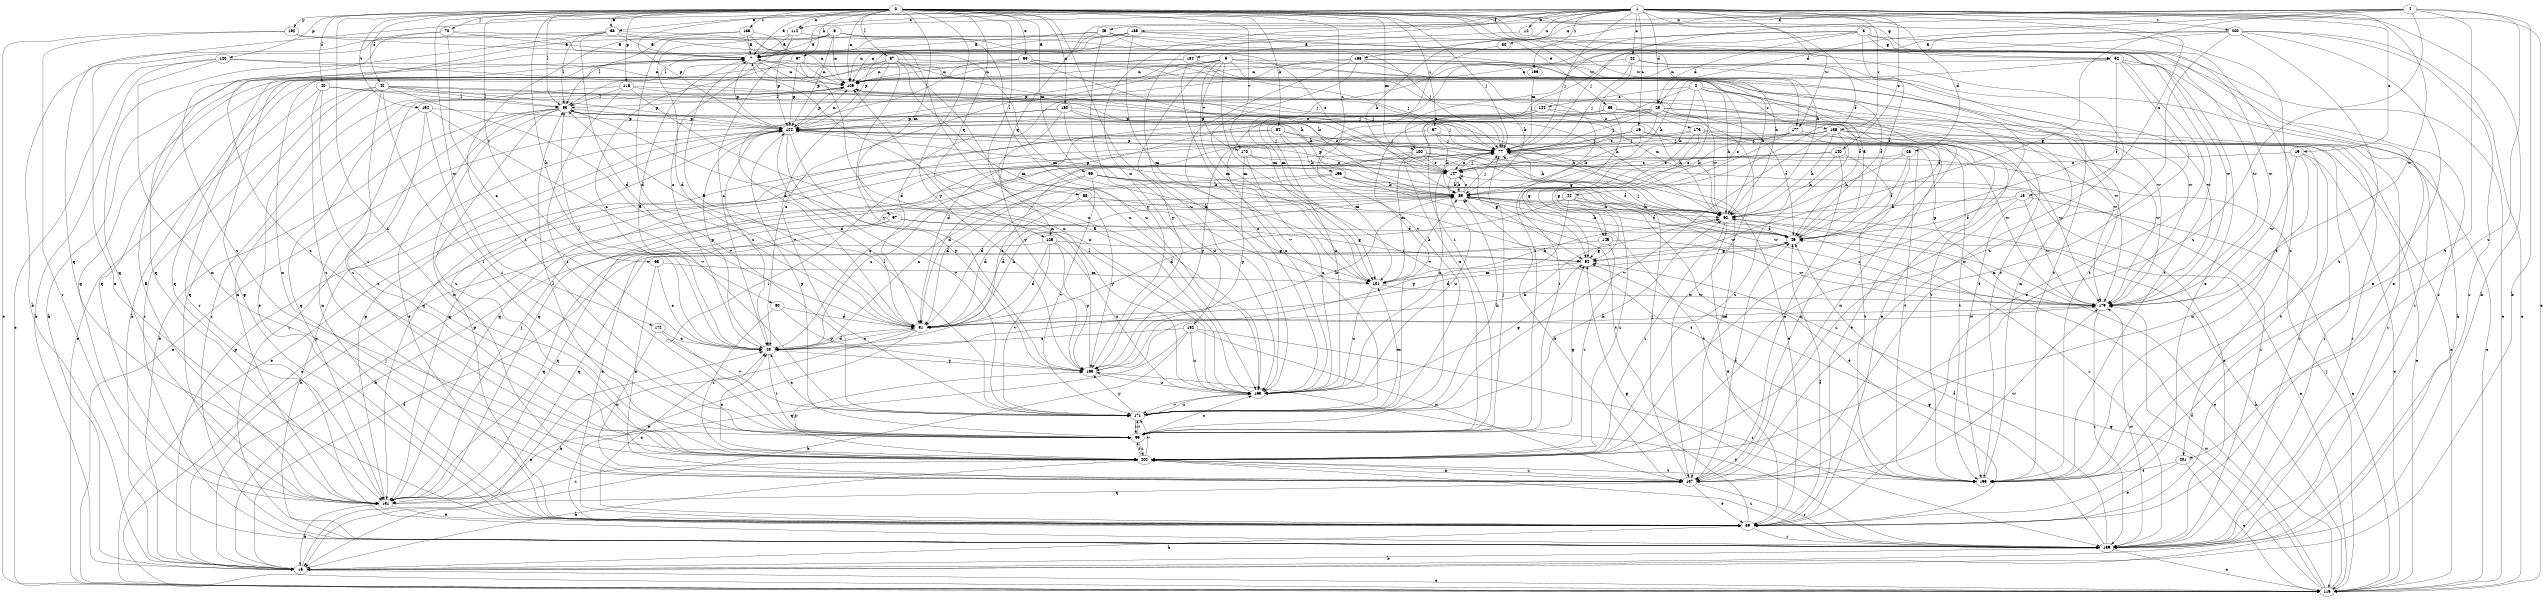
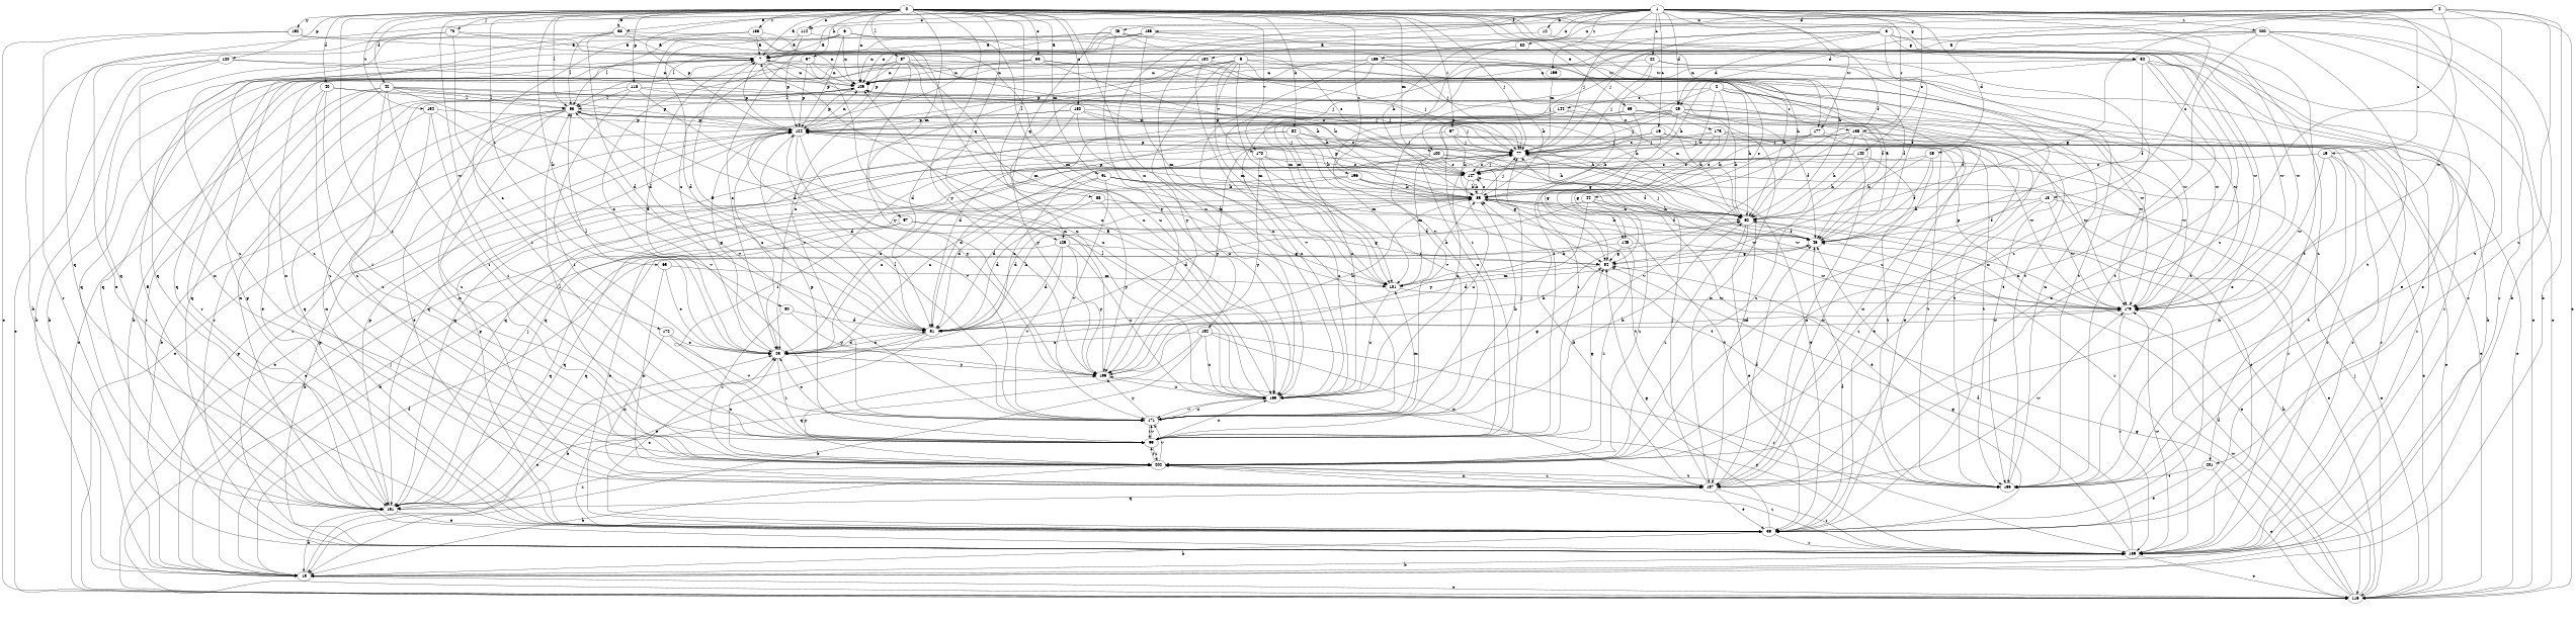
  strict digraph {
    0
    7
    33
    35
    38
    40
    42
    52
    57
    62
    65
    67
    69
    70
    77
    80
    84
    87
    88
    93
    97
-   99
+   99 [label=91]
    100
    109
    114
    118
    120
    124
    125
    133
    154
    155
    163
    170
    172
    173
    177
    180
    192
    195
    196
    15
    85
    179
    39
    139
    31
    131
    54
    187
    116
    202
    171
    46
    23
    101
    147
    1
    12
    16
    18
    19
    22
    25
    29
    44
    45
    138
    140
    182
    184
    199
    200
    2
    144
    145
    3
    201
    4
    30
    185
    186
    5
    6
    0 -> 7 [label=a]
    0 -> 33 [label=e]
    0 -> 35 [label=e]
    0 -> 38 [label=e]
    0 -> 40 [label=f]
    0 -> 42 [label=f]
    0 -> 52 [label=g]
    0 -> 57 [label=h]
    0 -> 62 [label=h]
    0 -> 65 [label=i]
    0 -> 67 [label=i]
    0 -> 69 [label=i]
    0 -> 70 [label=j]
    0 -> 77 [label=j]
    0 -> 80 [label=k]
    0 -> 84 [label=k]
    0 -> 87 [label=l]
    0 -> 88 [label=l]
    0 -> 93 [label=l]
    0 -> 97 [label=m]
    0 -> 99 [label=m]
    0 -> 100 [label=m]
    0 -> 109 [label=n]
    0 -> 114 [label=o]
    0 -> 118 [label=p]
    0 -> 120 [label=p]
    0 -> 124 [label=p]
    0 -> 125 [label=q]
    0 -> 133 [label=r]
    0 -> 154 [label=t]
    0 -> 155 [label=t]
    0 -> 163 [label=u]
    0 -> 170 [label=v]
    0 -> 172 [label=w]
    0 -> 173 [label=w]
    0 -> 177 [label=w]
    0 -> 180 [label=x]
    0 -> 192 [label=y]
    0 -> 195 [label=y]
    0 -> 196 [label=z]
    7 -> 109 [label=n]
    7 -> 124 [label=p]
    7 -> 15 [label=b]
    7 -> 85 [label=k]
    7 -> 179 [label=w]
    7 -> 39 [label=g]
    7 -> 139 [label=r]
    33 -> 109 [label=n]
    33 -> 155 [label=t]
    33 -> 15 [label=b]
    33 -> 85 [label=k]
    33 -> 179 [label=w]
    33 -> 31 [label=d]
    35 -> 124 [label=p]
    35 -> 39 [label=e]
    35 -> 131 [label=q]
    35 -> 54 [label=g]
    35 -> 187 [label=x]
    38 -> 7 [label=a]
    38 -> 77 [label=j]
    38 -> 93 [label=l]
    38 -> 163 [label=u]
    38 -> 15 [label=b]
    38 -> 31 [label=d]
    38 -> 131 [label=q]
    40 -> 69 [label=i]
    40 -> 93 [label=l]
    40 -> 179 [label=w]
    40 -> 116 [label=o]
    40 -> 202 [label=z]
    42 -> 62 [label=h]
    42 -> 69 [label=i]
    42 -> 77 [label=j]
    42 -> 93 [label=l]
    42 -> 124 [label=p]
    42 -> 39 [label=e]
    42 -> 139 [label=r]
    42 -> 131 [label=q]
    42 -> 202 [label=z]
    42 -> 171 [label=v]
    52 -> 109 [label=n]
    52 -> 155 [label=t]
    52 -> 85 [label=k]
    52 -> 39 [label=e]
    52 -> 139 [label=r]
    52 -> 187 [label=x]
    52 -> 46 [label=f]
    57 -> 109 [label=n]
    57 -> 124 [label=p]
    57 -> 163 [label=u]
    57 -> 131 [label=q]
    57 -> 46 [label=f]
    57 -> 23 [label=c]
    62 -> 109 [label=n]
    62 -> 39 [label=e]
    62 -> 116 [label=o]
    62 -> 202 [label=z]
    62 -> 46 [label=f]
    65 -> 187 [label=x]
    65 -> 23 [label=c]
    65 -> 101 [label=m]
    67 -> 77 [label=j]
    67 -> 155 [label=t]
    67 -> 85 [label=k]
    67 -> 131 [label=q]
    69 -> 77 [label=j]
    69 -> 124 [label=p]
    69 -> 163 [label=u]
    69 -> 54 [label=g]
    69 -> 202 [label=z]
    69 -> 171 [label=v]
    70 -> 7 [label=a]
    70 -> 39 [label=e]
    70 -> 202 [label=z]
    70 -> 23 [label=c]
    70 -> 101 [label=m]
    77 -> 124 [label=p]
    77 -> 163 [label=u]
    77 -> 39 [label=e]
    77 -> 187 [label=x]
    77 -> 23 [label=c]
    77 -> 147 [label=s]
    80 -> 195 [label=y]
    80 -> 31 [label=d]
    80 -> 202 [label=z]
    84 -> 62 [label=h]
    84 -> 69 [label=i]
    84 -> 77 [label=j]
    84 -> 85 [label=k]
    84 -> 116 [label=o]
    84 -> 101 [label=m]
    87 -> 109 [label=n]
    87 -> 195 [label=y]
    87 -> 131 [label=q]
    87 -> 187 [label=x]
    87 -> 171 [label=v]
    87 -> 46 [label=f]
    87 -> 101 [label=m]
    87 -> 147 [label=s]
    88 -> 62 [label=h]
    88 -> 195 [label=y]
    88 -> 31 [label=d]
    93 -> 124 [label=p]
    93 -> 155 [label=t]
    93 -> 15 [label=b]
    93 -> 179 [label=w]
    93 -> 39 [label=e]
    93 -> 139 [label=r]
    93 -> 187 [label=x]
    93 -> 202 [label=z]
    93 -> 147 [label=k]
    97 -> 39 [label=e]
    97 -> 131 [label=q]
    97 -> 54 [label=g]
    97 -> 46 [label=f]
    99 -> 155 [label=t]
    99 -> 85 [label=k]
    99 -> 179 [label=w]
    99 -> 31 [label=d]
    99 -> 171 [label=v]
    99 -> 23 [label=c]
    100 -> 139 [label=r]
    100 -> 54 [label=g]
    100 -> 116 [label=o]
    100 -> 46 [label=f]
    100 -> 23 [label=c]
    100 -> 101 [label=m]
    100 -> 147 [label=s]
    109 -> 93 [label=l]
    109 -> 124 [label=p]
    114 -> 7 [label=a]
    114 -> 124 [label=p]
    114 -> 179 [label=w]
    114 -> 31 [label=d]
    118 -> 69 [label=i]
    118 -> 77 [label=j]
    118 -> 93 [label=l]
    118 -> 155 [label=t]
    118 -> 163 [label=u]
    118 -> 139 [label=r]
    120 -> 77 [label=j]
    120 -> 109 [label=n]
    120 -> 15 [label=b]
    120 -> 187 [label=x]
    120 -> 116 [label=o]
    124 -> 77 [label=j]
    124 -> 109 [label=n]
    124 -> 195 [label=y]
    124 -> 31 [label=d]
    124 -> 171 [label=v]
    124 -> 23 [label=c]
    125 -> 163 [label=u]
    125 -> 195 [label=y]
    125 -> 31 [label=d]
    125 -> 131 [label=q]
    125 -> 54 [label=g]
    125 -> 171 [label=v]
    133 -> 7 [label=a]
    133 -> 69 [label=i]
    133 -> 93 [label=l]
    133 -> 109 [label=n]
    133 -> 163 [label=u]
    154 -> 69 [label=i]
    154 -> 124 [label=p]
    154 -> 131 [label=q]
    154 -> 202 [label=z]
    154 -> 171 [label=v]
    155 -> 109 [label=n]
    163 -> 7 [label=a]
    163 -> 93 [label=l]
    163 -> 54 [label=g]
    163 -> 171 [label=v]
    170 -> 62 [label=h]
    170 -> 163 [label=u]
    170 -> 195 [label=y]
    170 -> 147 [label=s]
    172 -> 187 [label=x]
    172 -> 171 [label=v]
    172 -> 23 [label=c]
    173 -> 69 [label=i]
    173 -> 77 [label=j]
    173 -> 155 [label=t]
    173 -> 195 [label=y]
    173 -> 39 [label=e]
    173 -> 54 [label=g]
    173 -> 116 [label=o]
    177 -> 77 [label=j]
    177 -> 85 [label=k]
    177 -> 179 [label=w]
    177 -> 139 [label=r]
    177 -> 54 [label=g]
    180 -> 62 [label=h]
    180 -> 77 [label=j]
    180 -> 124 [label=p]
    180 -> 163 [label=u]
    180 -> 195 [label=y]
    180 -> 116 [label=o]
    180 -> 147 [label=s]
    192 -> 7 [label=a]
    192 -> 139 [label=r]
    192 -> 116 [label=o]
    192 -> 147 [label=s]
    195 -> 62 [label=h]
    195 -> 109 [label=n]
    195 -> 163 [label=u]
    196 -> 155 [label=t]
    196 -> 85 [label=k]
    196 -> 179 [label=w]
    196 -> 31 [label=d]
    196 -> 23 [label=c]
    15 -> 77 [label=j]
    15 -> 124 [label=p]
    15 -> 85 [label=k]
    15 -> 116 [label=o]
    15 -> 46 [label=f]
    15 -> 23 [label=c]
    85 -> 62 [label=h]
    85 -> 77 [label=j]
    85 -> 124 [label=p]
    85 -> 155 [label=t]
    85 -> 15 [label=b]
    85 -> 139 [label=r]
    85 -> 31 [label=d]
    85 -> 116 [label=o]
    85 -> 46 [label=f]
    85 -> 147 [label=s]
    179 -> 124 [label=p]
    179 -> 139 [label=r]
    179 -> 31 [label=d]
    39 -> 109 [label=n]
    39 -> 124 [label=p]
    39 -> 15 [label=b]
    39 -> 139 [label=r]
    39 -> 54 [label=g]
    39 -> 46 [label=f]
    39 -> 23 [label=c]
    139 -> 124 [label=p]
    139 -> 195 [label=y]
    139 -> 15 [label=b]
    139 -> 179 [label=w]
    139 -> 54 [label=g]
    139 -> 116 [label=o]
    139 -> 202 [label=z]
    139 -> 46 [label=f]
    139 -> 147 [label=s]
    31 -> 7 [label=a]
    31 -> 15 [label=b]
    31 -> 85 [label=k]
    31 -> 179 [label=w]
    31 -> 39 [label=e]
    31 -> 23 [label=c]
    131 -> 7 [label=a]
    131 -> 77 [label=j]
    131 -> 109 [label=n]
    131 -> 124 [label=p]
    131 -> 15 [label=b]
    131 -> 39 [label=e]
    131 -> 202 [label=z]
    54 -> 101 [label=m]
    187 -> 77 [label=j]
    187 -> 85 [label=k]
    187 -> 179 [label=w]
    187 -> 39 [label=e]
    187 -> 139 [label=r]
    187 -> 131 [label=q]
    187 -> 202 [label=z]
    187 -> 46 [label=f]
    116 -> 62 [label=h]
    116 -> 77 [label=j]
    116 -> 179 [label=w]
    116 -> 54 [label=g]
    116 -> 46 [label=f]
    202 -> 69 [label=i]
    202 -> 93 [label=l]
    202 -> 155 [label=t]
    202 -> 195 [label=y]
    202 -> 15 [label=b]
    202 -> 187 [label=x]
    202 -> 171 [label=v]
    202 -> 23 [label=c]
    171 -> 62 [label=h]
    171 -> 69 [label=i]
    171 -> 93 [label=l]
    171 -> 163 [label=u]
    171 -> 195 [label=y]
    171 -> 85 [label=k]
    171 -> 23 [label=c]
    171 -> 101 [label=m]
    46 -> 7 [label=a]
    46 -> 77 [label=j]
    46 -> 85 [label=k]
    46 -> 31 [label=d]
    46 -> 54 [label=g]
    23 -> 7 [label=a]
    23 -> 69 [label=i]
    23 -> 93 [label=l]
    23 -> 124 [label=p]
    23 -> 195 [label=y]
    23 -> 85 [label=k]
    23 -> 31 [label=d]
    101 -> 62 [label=h]
    101 -> 163 [label=u]
    101 -> 85 [label=k]
    101 -> 179 [label=w]
    147 -> 77 [label=j]
    147 -> 124 [label=p]
    147 -> 163 [label=u]
    147 -> 85 [label=k]
    1 -> 38 [label=e]
    1 -> 77 [label=j]
    1 -> 114 [label=o]
    1 -> 125 [label=q]
    1 -> 163 [label=u]
    1 -> 177 [label=w]
    1 -> 15 [label=b]
    1 -> 85 [label=k]
    1 -> 179 [label=w]
    1 -> 131 [label=q]
    1 -> 116 [label=o]
    1 -> 23 [label=c]
    1 -> 12 [label=b]
    1 -> 16 [label=c]
    1 -> 18 [label=c]
    1 -> 19 [label=c]
    1 -> 22 [label=c]
    1 -> 25 [label=d]
    1 -> 29 [label=d]
    1 -> 44 [label=f]
    1 -> 45 [label=f]
    1 -> 138 [label=r]
    1 -> 140 [label=s]
    1 -> 182 [label=x]
    1 -> 184 [label=x]
    1 -> 199 [label=z]
    1 -> 200 [label=z]
    12 -> 7 [label=a]
    12 -> 187 [label=x]
    16 -> 77 [label=j]
    16 -> 85 [label=k]
    16 -> 179 [label=w]
    16 -> 139 [label=r]
    16 -> 131 [label=q]
    18 -> 62 [label=h]
    18 -> 179 [label=w]
    18 -> 116 [label=o]
    18 -> 202 [label=z]
    18 -> 46 [label=f]
    19 -> 155 [label=t]
    19 -> 179 [label=w]
    19 -> 187 [label=x]
    19 -> 116 [label=o]
    19 -> 147 [label=s]
    22 -> 77 [label=j]
    22 -> 109 [label=n]
    22 -> 155 [label=t]
    22 -> 202 [label=z]
    22 -> 147 [label=s]
    25 -> 62 [label=h]
    25 -> 187 [label=x]
    25 -> 46 [label=f]
    25 -> 147 [label=s]
-   29 -> 62 [label=w]
+   29 -> 62 [label=h]
    29 -> 77 [label=j]
    29 -> 124 [label=p]
    29 -> 163 [label=u]
    29 -> 139 [label=r]
    29 -> 31 [label=d]
    29 -> 116 [label=o]
    29 -> 46 [label=f]
    29 -> 147 [label=s]
    44 -> 62 [label=h]
    44 -> 195 [label=y]
    44 -> 39 [label=e]
    44 -> 31 [label=d]
    44 -> 202 [label=z]
    45 -> 7 [label=a]
    45 -> 93 [label=l]
    45 -> 109 [label=n]
    45 -> 195 [label=y]
    45 -> 179 [label=w]
    45 -> 39 [label=e]
    45 -> 139 [label=r]
    138 -> 62 [label=h]
    138 -> 77 [label=j]
    138 -> 179 [label=w]
    138 -> 139 [label=r]
    138 -> 131 [label=q]
    138 -> 187 [label=x]
    138 -> 202 [label=z]
    138 -> 171 [label=v]
    140 -> 62 [label=h]
    140 -> 155 [label=t]
    140 -> 31 [label=d]
    140 -> 187 [label=x]
    140 -> 147 [label=s]
    182 -> 163 [label=u]
    182 -> 15 [label=b]
    182 -> 139 [label=r]
    182 -> 131 [label=q]
    182 -> 187 [label=x]
    182 -> 23 [label=c]
    184 -> 62 [label=h]
    184 -> 77 [label=j]
    184 -> 109 [label=n]
    184 -> 131 [label=q]
    184 -> 171 [label=v]
    199 -> 77 [label=j]
    200 -> 7 [label=a]
    200 -> 69 [label=i]
    200 -> 155 [label=t]
    200 -> 39 [label=e]
    200 -> 139 [label=r]
    200 -> 116 [label=o]
    200 -> 202 [label=z]
    200 -> 101 [label=m]
    2 -> 62 [label=h]
    2 -> 69 [label=x]
    2 -> 85 [label=k]
    2 -> 46 [label=f]
    2 -> 138 [label=r]
    2 -> 144 [label=s]
    2 -> 145 [label=s]
    144 -> 62 [label=h]
    144 -> 124 [label=p]
    144 -> 163 [label=u]
    144 -> 116 [label=o]
    144 -> 171 [label=v]
    145 -> 179 [label=w]
    145 -> 131 [label=q]
    145 -> 54 [label=g]
    145 -> 202 [label=z]
    3 -> 52 [label=g]
    3 -> 100 [label=m]
    3 -> 179 [label=w]
    3 -> 46 [label=f]
    3 -> 23 [label=c]
    3 -> 101 [label=m]
    3 -> 29 [label=d]
    3 -> 201 [label=z]
    201 -> 155 [label=t]
    201 -> 39 [label=e]
    201 -> 116 [label=o]
    4 -> 77 [label=j]
    4 -> 155 [label=t]
    4 -> 15 [label=b]
    4 -> 54 [label=g]
    4 -> 202 [label=z]
    4 -> 29 [label=d]
    4 -> 201 [label=z]
    4 -> 30 [label=d]
    4 -> 185 [label=x]
    4 -> 186 [label=x]
    30 -> 171 [label=v]
    185 -> 7 [label=a]
    185 -> 109 [label=n]
    185 -> 124 [label=p]
    185 -> 39 [label=e]
    185 -> 131 [label=q]
    185 -> 116 [label=o]
    185 -> 101 [label=m]
    186 -> 69 [label=i]
    186 -> 109 [label=n]
    186 -> 155 [label=t]
    186 -> 163 [label=u]
    186 -> 15 [label=b]
    186 -> 31 [label=d]
    186 -> 101 [label=m]
    5 -> 69 [label=i]
    5 -> 109 [label=n]
    5 -> 124 [label=p]
    5 -> 170 [label=v]
    5 -> 195 [label=y]
    5 -> 85 [label=k]
    5 -> 179 [label=w]
    5 -> 23 [label=c]
    5 -> 101 [label=m]
    5 -> 145 [label=s]
    6 -> 7 [label=a]
    6 -> 62 [label=h]
    6 -> 109 [label=n]
    6 -> 124 [label=p]
    6 -> 163 [label=u]
    6 -> 31 [label=d]
    6 -> 202 [label=z]
  }
